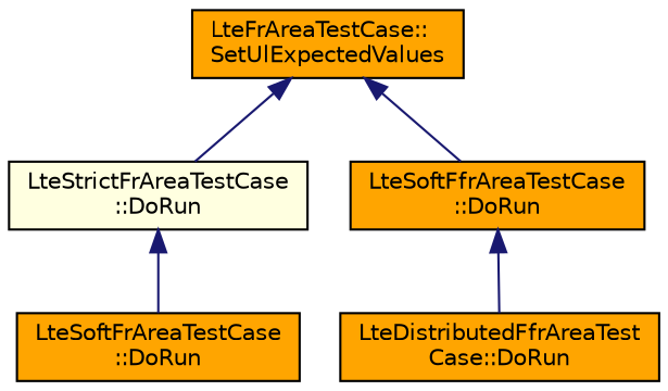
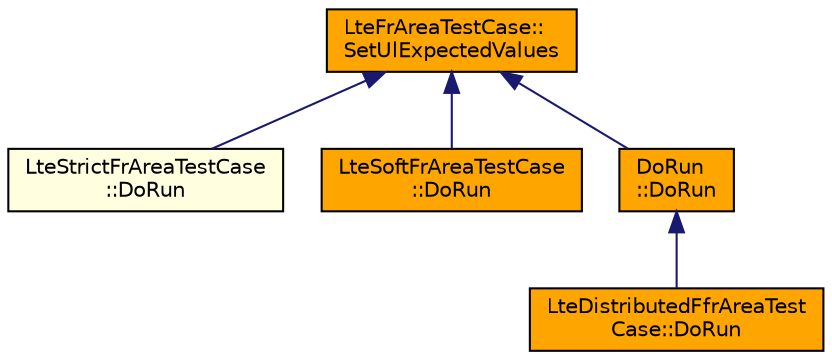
  digraph {
    rankdir=TB
    node [color=black fillcolor=orange fontname=Helvetica fontsize=10 shape=record style=filled]
    edge [color=midnightblue dir=back fontname=Helvetica fontsize=10 labelfontname=Helvetica labelfontsize=10 style=solid]
    n1 [fontcolor=black height=0.2 label="LteFrAreaTestCase::\lSetUlExpectedValues" width=0.4]
    n2 [fillcolor=lightyellow height=0.2 label="LteStrictFrAreaTestCase\l::DoRun" width=0.4]
    n3 [height=0.2 label="LteSoftFrAreaTestCase\l::DoRun" width=0.4]
-   n4 [height=0.2 label="LteSoftFfrAreaTestCase\l::DoRun" width=0.4]
+   n4 [height=0.2 label="DoRun\l::DoRun" width=0.4]
    n5 [height=0.2 label="LteDistributedFfrAreaTest\lCase::DoRun" width=0.4]
    n1 -> n2
-   n2 -> n3
+   n1 -> n3
    n1 -> n4
    n4 -> n5
  }
